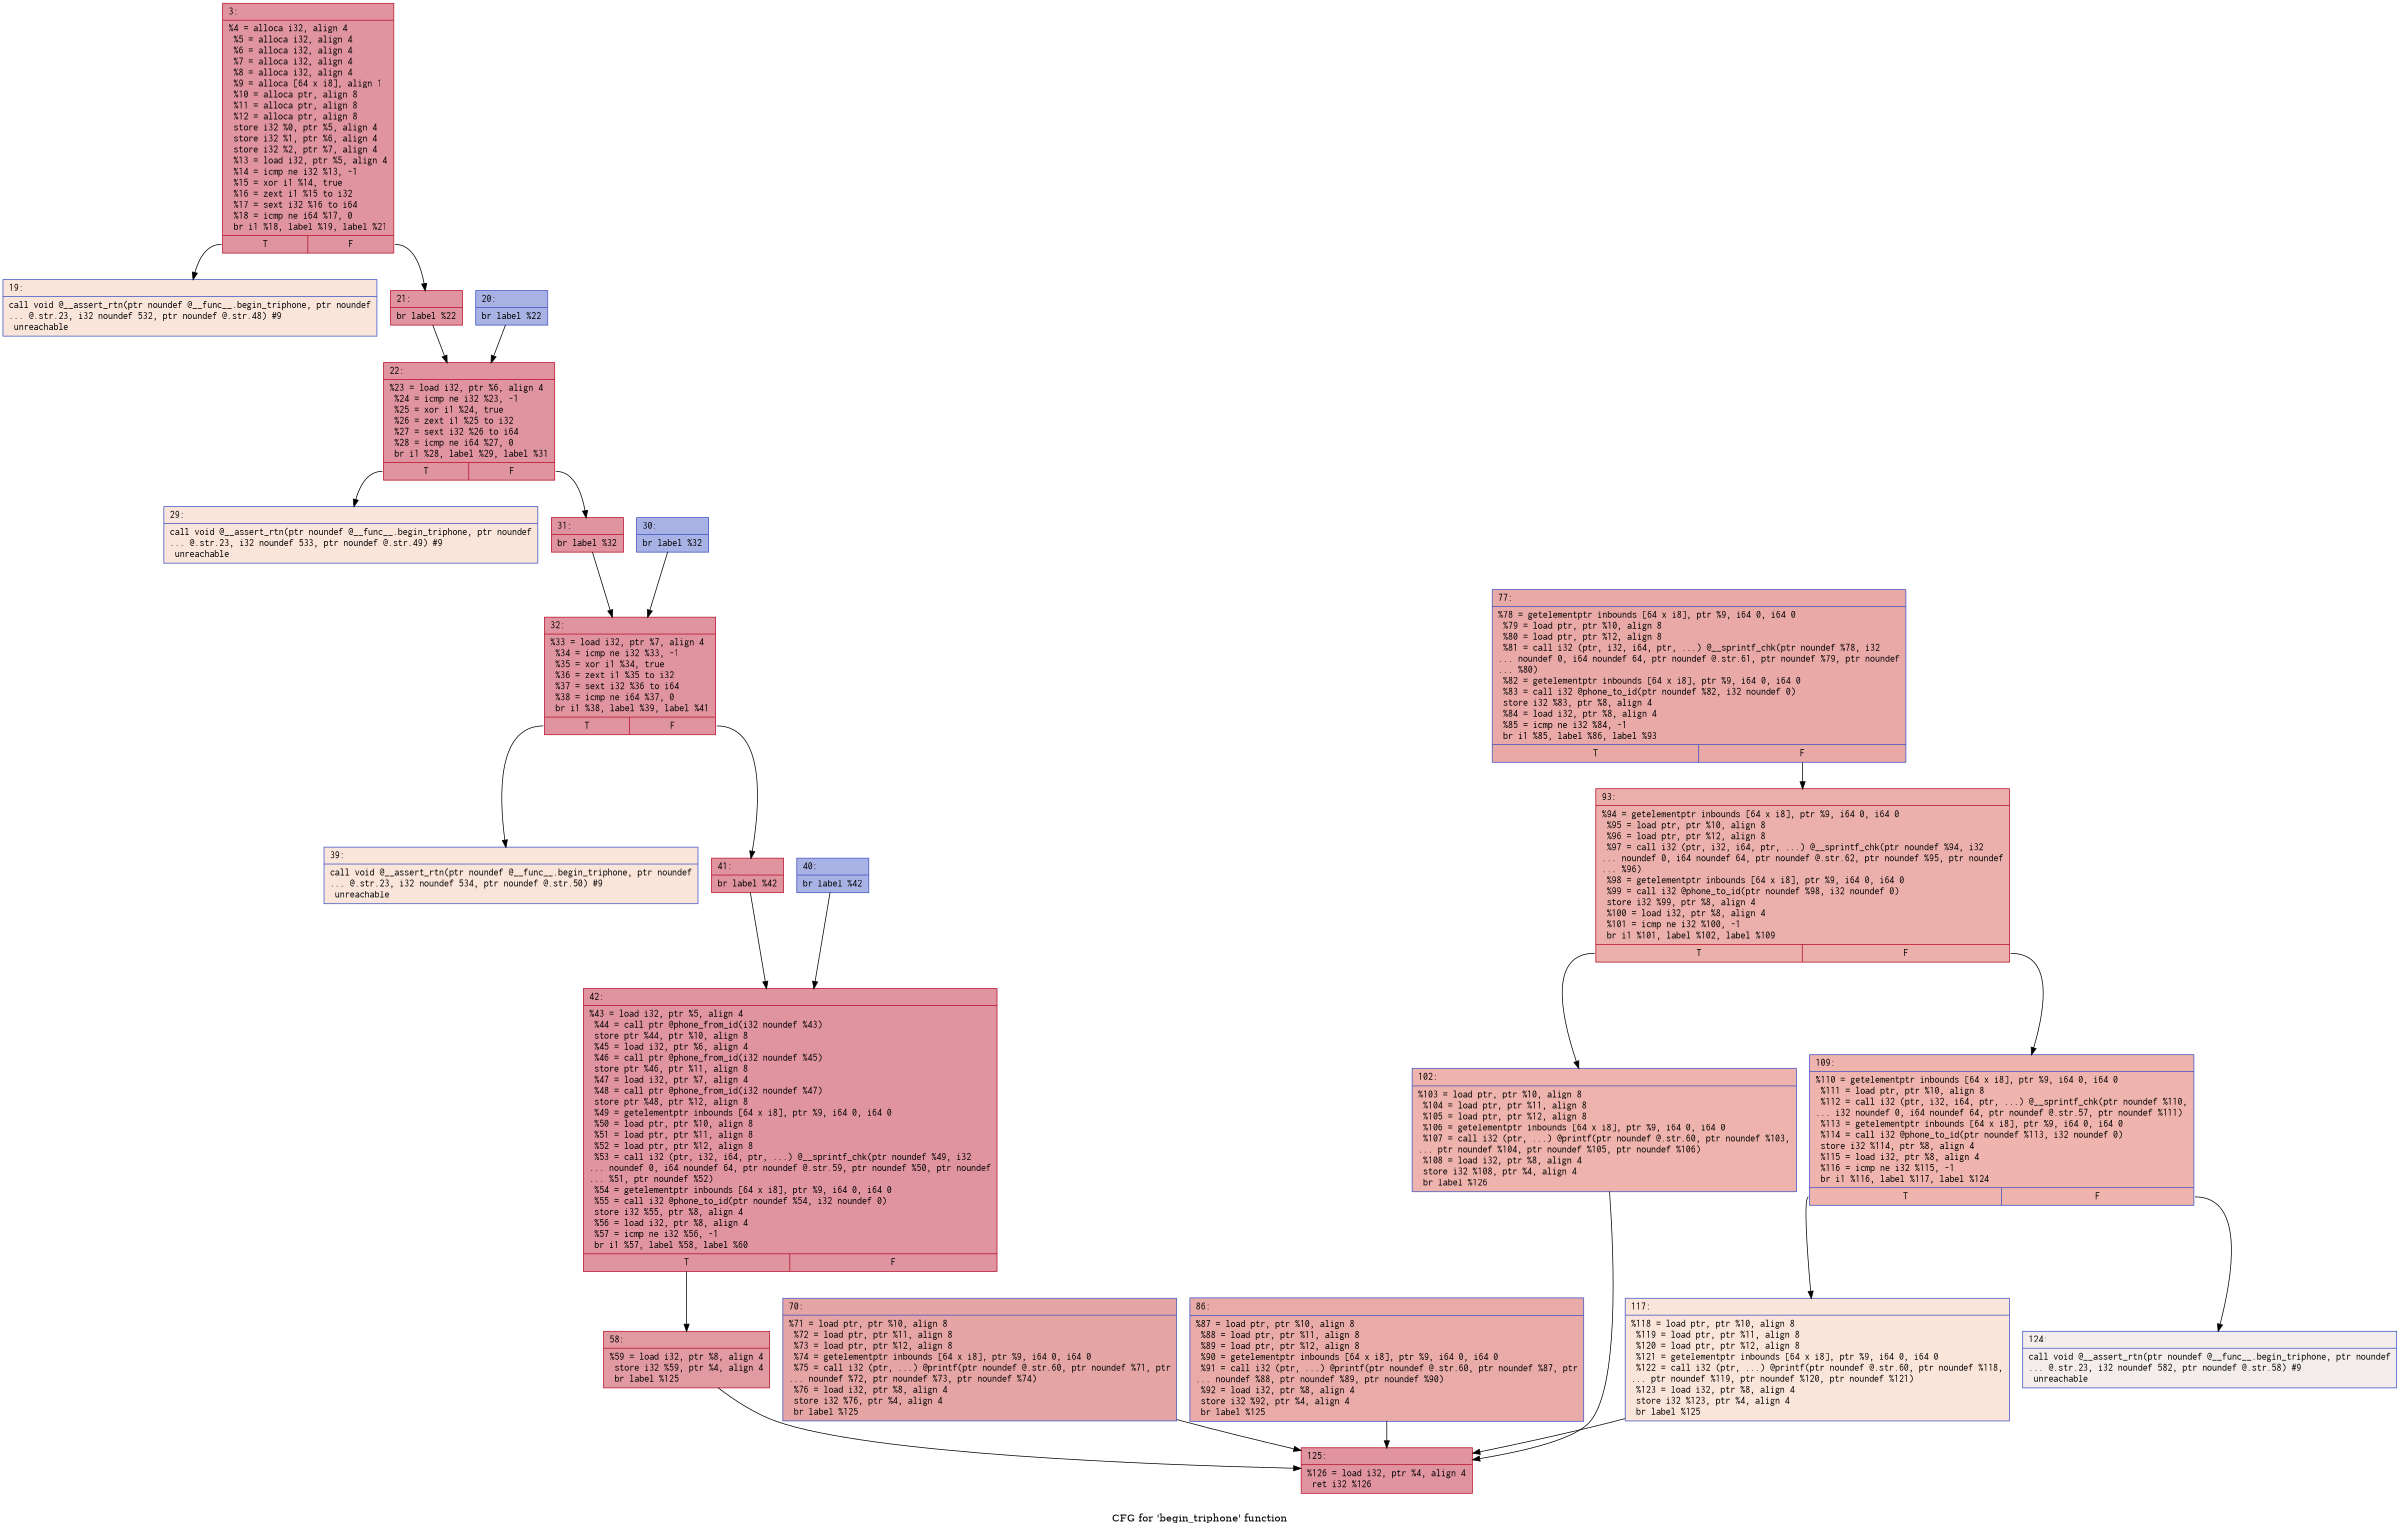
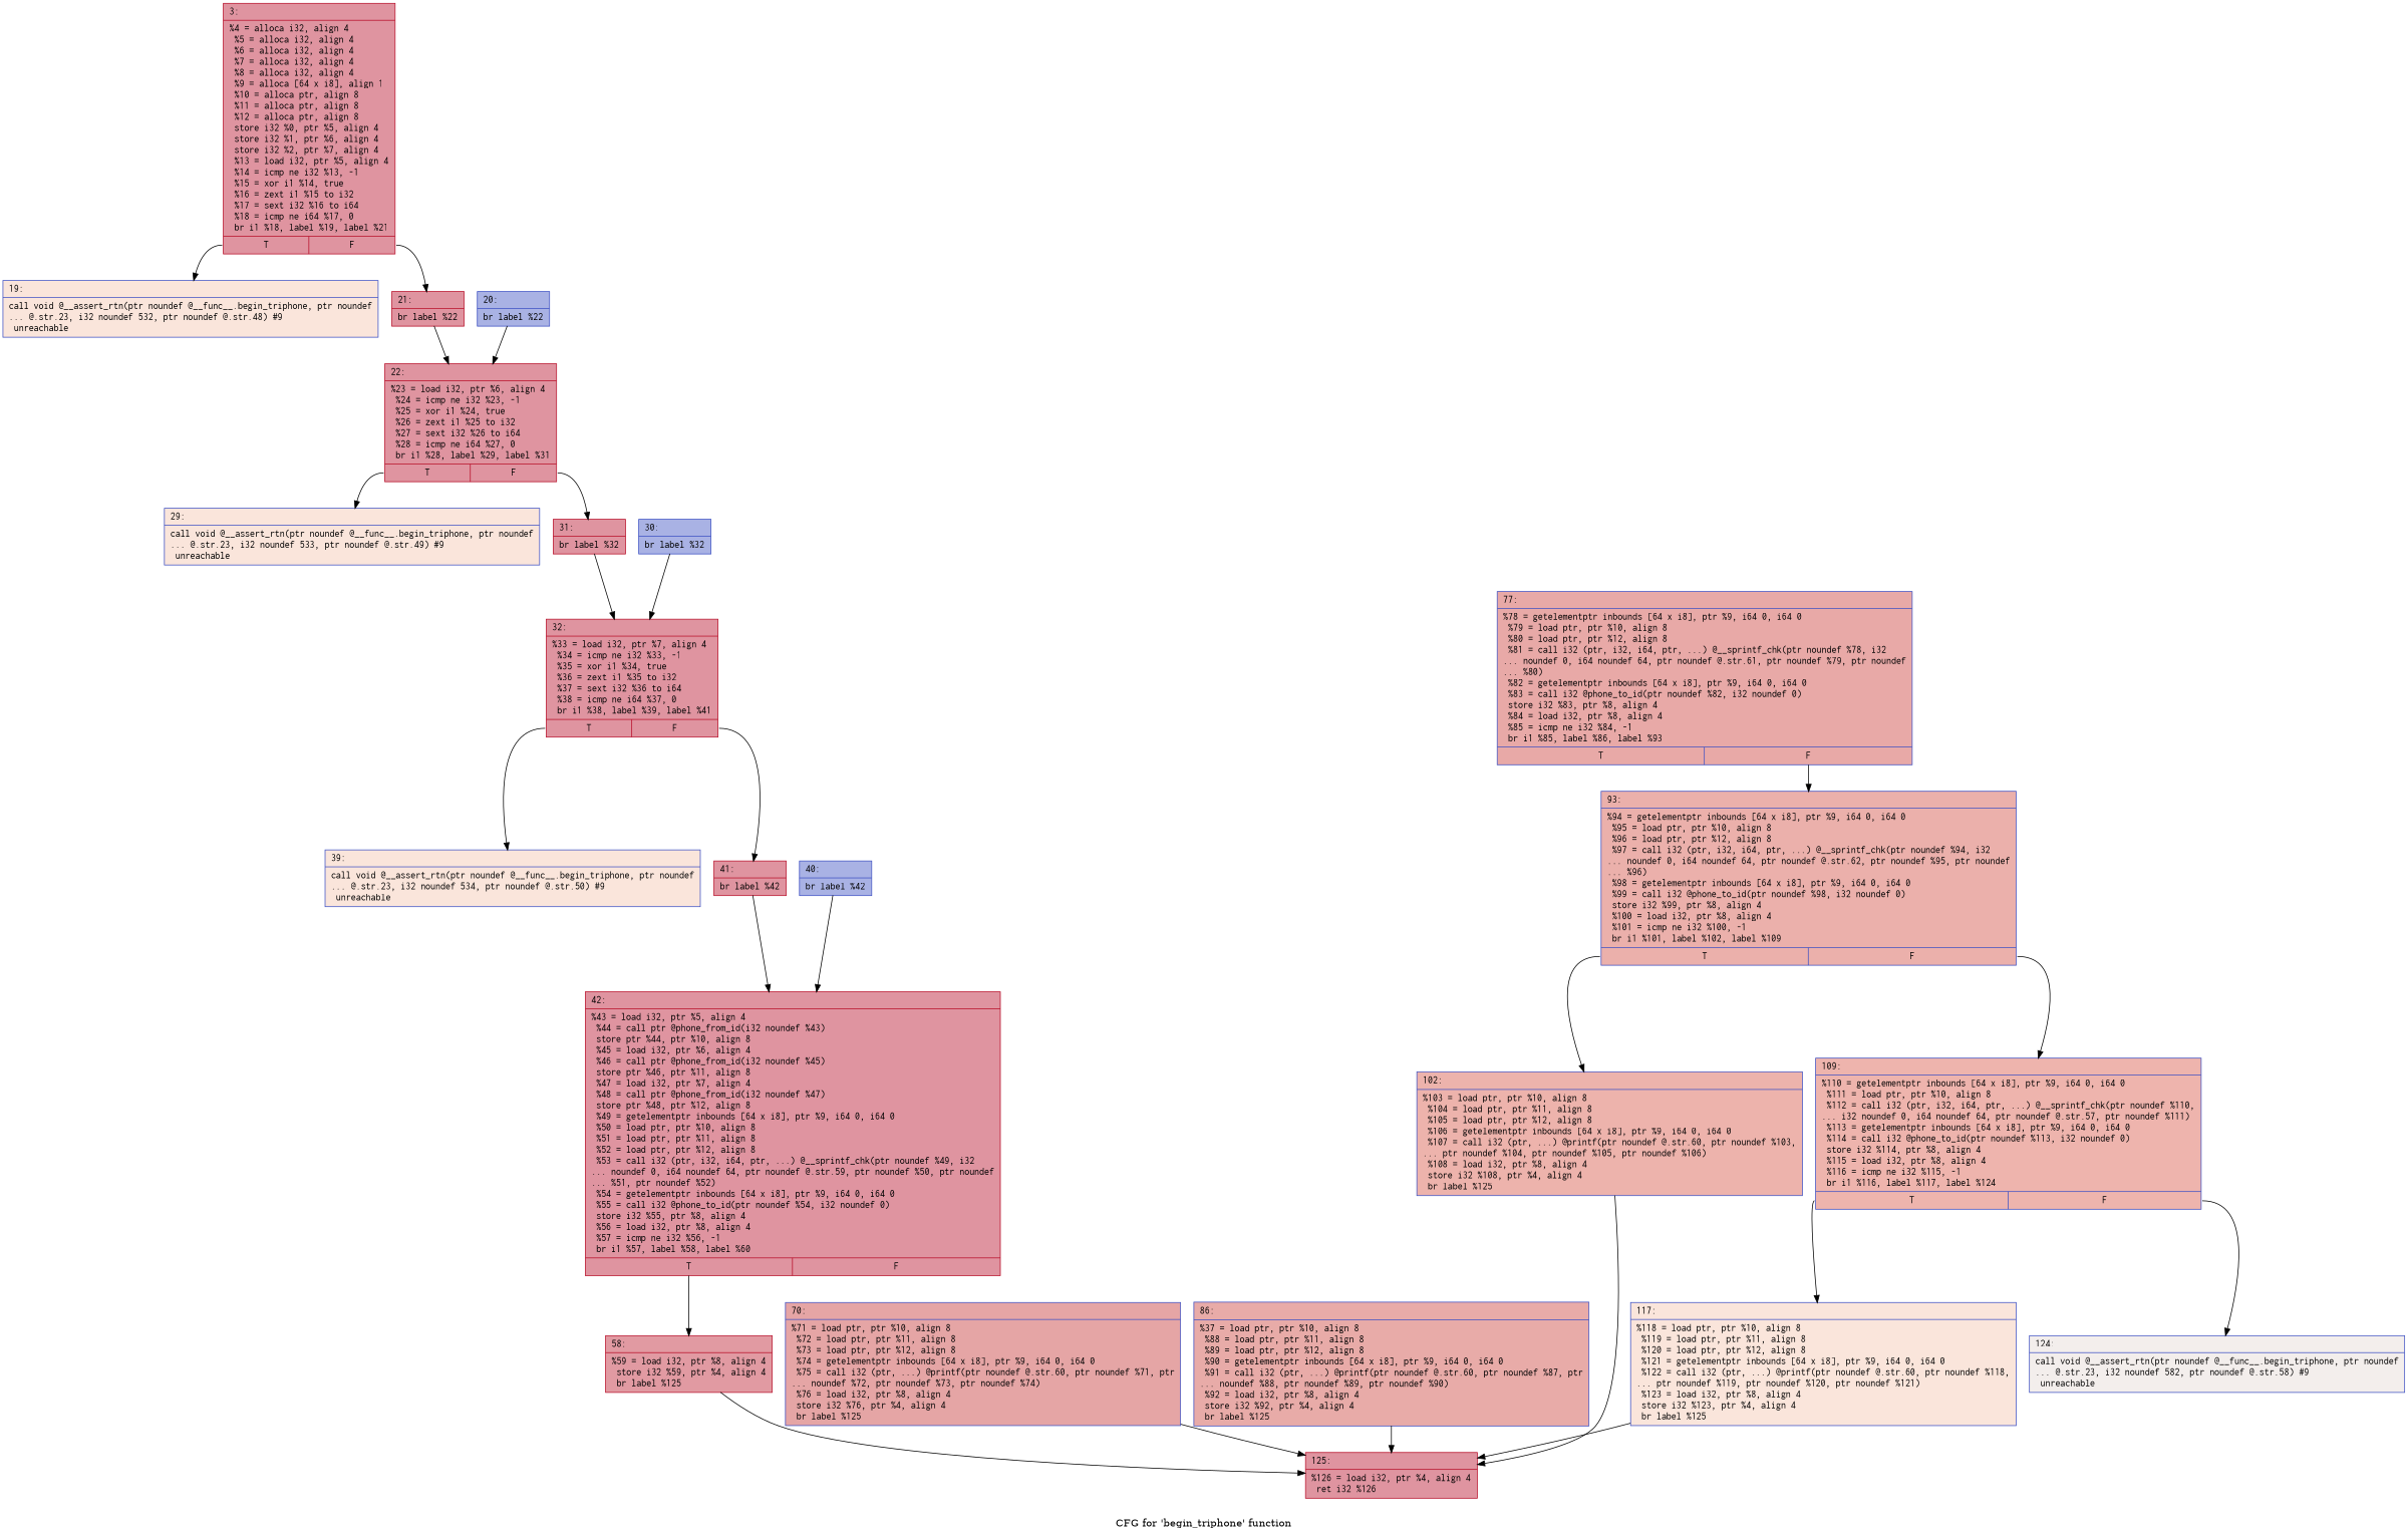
  digraph {
    label="CFG for 'begin_triphone' function"
    node [color="#3d50c3ff" fillcolor="#b70d2870" fontname=Courier shape=record style=filled]
    n1 [color="#b70d28ff" label="{3:\l|  %4 = alloca i32, align 4\l  %5 = alloca i32, align 4\l  %6 = alloca i32, align 4\l  %7 = alloca i32, align 4\l  %8 = alloca i32, align 4\l  %9 = alloca [64 x i8], align 1\l  %10 = alloca ptr, align 8\l  %11 = alloca ptr, align 8\l  %12 = alloca ptr, align 8\l  store i32 %0, ptr %5, align 4\l  store i32 %1, ptr %6, align 4\l  store i32 %2, ptr %7, align 4\l  %13 = load i32, ptr %5, align 4\l  %14 = icmp ne i32 %13, -1\l  %15 = xor i1 %14, true\l  %16 = zext i1 %15 to i32\l  %17 = sext i32 %16 to i64\l  %18 = icmp ne i64 %17, 0\l  br i1 %18, label %19, label %21\l|{<s0>T|<s1>F}}"]
    n2 [fillcolor="#f4c5ad70" label="{19:\l|  call void @__assert_rtn(ptr noundef @__func__.begin_triphone, ptr noundef\l... @.str.23, i32 noundef 532, ptr noundef @.str.48) #9\l  unreachable\l}"]
    n3 [color="#b70d28ff" label="{21:\l|  br label %22\l}"]
    n4 [color="#b70d28ff" label="{22:\l|  %23 = load i32, ptr %6, align 4\l  %24 = icmp ne i32 %23, -1\l  %25 = xor i1 %24, true\l  %26 = zext i1 %25 to i32\l  %27 = sext i32 %26 to i64\l  %28 = icmp ne i64 %27, 0\l  br i1 %28, label %29, label %31\l|{<s0>T|<s1>F}}"]
    n5 [fillcolor="#f4c5ad70" label="{29:\l|  call void @__assert_rtn(ptr noundef @__func__.begin_triphone, ptr noundef\l... @.str.23, i32 noundef 533, ptr noundef @.str.49) #9\l  unreachable\l}"]
    n6 [color="#b70d28ff" label="{31:\l|  br label %32\l}"]
    n7 [fillcolor="#3d50c370" label="{20:\l|  br label %22\l}"]
    n8 [color="#b70d28ff" label="{32:\l|  %33 = load i32, ptr %7, align 4\l  %34 = icmp ne i32 %33, -1\l  %35 = xor i1 %34, true\l  %36 = zext i1 %35 to i32\l  %37 = sext i32 %36 to i64\l  %38 = icmp ne i64 %37, 0\l  br i1 %38, label %39, label %41\l|{<s0>T|<s1>F}}"]
    n9 [fillcolor="#f4c5ad70" label="{39:\l|  call void @__assert_rtn(ptr noundef @__func__.begin_triphone, ptr noundef\l... @.str.23, i32 noundef 534, ptr noundef @.str.50) #9\l  unreachable\l}"]
    n10 [color="#b70d28ff" label="{41:\l|  br label %42\l}"]
    n11 [fillcolor="#3d50c370" label="{30:\l|  br label %32\l}"]
    n12 [color="#b70d28ff" label="{42:\l|  %43 = load i32, ptr %5, align 4\l  %44 = call ptr @phone_from_id(i32 noundef %43)\l  store ptr %44, ptr %10, align 8\l  %45 = load i32, ptr %6, align 4\l  %46 = call ptr @phone_from_id(i32 noundef %45)\l  store ptr %46, ptr %11, align 8\l  %47 = load i32, ptr %7, align 4\l  %48 = call ptr @phone_from_id(i32 noundef %47)\l  store ptr %48, ptr %12, align 8\l  %49 = getelementptr inbounds [64 x i8], ptr %9, i64 0, i64 0\l  %50 = load ptr, ptr %10, align 8\l  %51 = load ptr, ptr %11, align 8\l  %52 = load ptr, ptr %12, align 8\l  %53 = call i32 (ptr, i32, i64, ptr, ...) @__sprintf_chk(ptr noundef %49, i32\l... noundef 0, i64 noundef 64, ptr noundef @.str.59, ptr noundef %50, ptr noundef\l... %51, ptr noundef %52)\l  %54 = getelementptr inbounds [64 x i8], ptr %9, i64 0, i64 0\l  %55 = call i32 @phone_to_id(ptr noundef %54, i32 noundef 0)\l  store i32 %55, ptr %8, align 4\l  %56 = load i32, ptr %8, align 4\l  %57 = icmp ne i32 %56, -1\l  br i1 %57, label %58, label %60\l|{<s0>T|<s1>F}}"]
    n13 [color="#b70d28ff" fillcolor="#bb1b2c70" label="{58:\l|  %59 = load i32, ptr %8, align 4\l  store i32 %59, ptr %4, align 4\l  br label %125\l}"]
    n14 [fillcolor="#3d50c370" label="{40:\l|  br label %42\l}"]
    n15 [color="#b70d28ff" label="{125:\l|  %126 = load i32, ptr %4, align 4\l  ret i32 %126\l}"]
    n16 [fillcolor="#c5333470" label="{70:\l|  %71 = load ptr, ptr %10, align 8\l  %72 = load ptr, ptr %11, align 8\l  %73 = load ptr, ptr %12, align 8\l  %74 = getelementptr inbounds [64 x i8], ptr %9, i64 0, i64 0\l  %75 = call i32 (ptr, ...) @printf(ptr noundef @.str.60, ptr noundef %71, ptr\l... noundef %72, ptr noundef %73, ptr noundef %74)\l  %76 = load i32, ptr %8, align 4\l  store i32 %76, ptr %4, align 4\l  br label %125\l}"]
    n17 [fillcolor="#ca3b3770" label="{77:\l|  %78 = getelementptr inbounds [64 x i8], ptr %9, i64 0, i64 0\l  %79 = load ptr, ptr %10, align 8\l  %80 = load ptr, ptr %12, align 8\l  %81 = call i32 (ptr, i32, i64, ptr, ...) @__sprintf_chk(ptr noundef %78, i32\l... noundef 0, i64 noundef 64, ptr noundef @.str.61, ptr noundef %79, ptr noundef\l... %80)\l  %82 = getelementptr inbounds [64 x i8], ptr %9, i64 0, i64 0\l  %83 = call i32 @phone_to_id(ptr noundef %82, i32 noundef 0)\l  store i32 %83, ptr %8, align 4\l  %84 = load i32, ptr %8, align 4\l  %85 = icmp ne i32 %84, -1\l  br i1 %85, label %86, label %93\l|{<s0>T|<s1>F}}"]
-   n18 [color="#b70d28ff" fillcolor="#d24b4070" label="{93:\l|  %94 = getelementptr inbounds [64 x i8], ptr %9, i64 0, i64 0\l  %95 = load ptr, ptr %10, align 8\l  %96 = load ptr, ptr %12, align 8\l  %97 = call i32 (ptr, i32, i64, ptr, ...) @__sprintf_chk(ptr noundef %94, i32\l... noundef 0, i64 noundef 64, ptr noundef @.str.62, ptr noundef %95, ptr noundef\l... %96)\l  %98 = getelementptr inbounds [64 x i8], ptr %9, i64 0, i64 0\l  %99 = call i32 @phone_to_id(ptr noundef %98, i32 noundef 0)\l  store i32 %99, ptr %8, align 4\l  %100 = load i32, ptr %8, align 4\l  %101 = icmp ne i32 %100, -1\l  br i1 %101, label %102, label %109\l|{<s0>T|<s1>F}}"]
-   n19 [fillcolor="#cc403a70" label="{86:\l|  %87 = load ptr, ptr %10, align 8\l  %88 = load ptr, ptr %11, align 8\l  %89 = load ptr, ptr %12, align 8\l  %90 = getelementptr inbounds [64 x i8], ptr %9, i64 0, i64 0\l  %91 = call i32 (ptr, ...) @printf(ptr noundef @.str.60, ptr noundef %87, ptr\l... noundef %88, ptr noundef %89, ptr noundef %90)\l  %92 = load i32, ptr %8, align 4\l  store i32 %92, ptr %4, align 4\l  br label %125\l}"]
-   n20 [fillcolor="#d6524470" label="{102:\l|  %103 = load ptr, ptr %10, align 8\l  %104 = load ptr, ptr %11, align 8\l  %105 = load ptr, ptr %12, align 8\l  %106 = getelementptr inbounds [64 x i8], ptr %9, i64 0, i64 0\l  %107 = call i32 (ptr, ...) @printf(ptr noundef @.str.60, ptr noundef %103,\l... ptr noundef %104, ptr noundef %105, ptr noundef %106)\l  %108 = load i32, ptr %8, align 4\l  store i32 %108, ptr %4, align 4\l  br label %126\l}"]
+   n18 [fillcolor="#d24b4070" label="{93:\l|  %94 = getelementptr inbounds [64 x i8], ptr %9, i64 0, i64 0\l  %95 = load ptr, ptr %10, align 8\l  %96 = load ptr, ptr %12, align 8\l  %97 = call i32 (ptr, i32, i64, ptr, ...) @__sprintf_chk(ptr noundef %94, i32\l... noundef 0, i64 noundef 64, ptr noundef @.str.62, ptr noundef %95, ptr noundef\l... %96)\l  %98 = getelementptr inbounds [64 x i8], ptr %9, i64 0, i64 0\l  %99 = call i32 @phone_to_id(ptr noundef %98, i32 noundef 0)\l  store i32 %99, ptr %8, align 4\l  %100 = load i32, ptr %8, align 4\l  %101 = icmp ne i32 %100, -1\l  br i1 %101, label %102, label %109\l|{<s0>T|<s1>F}}"]
+   n19 [fillcolor="#cc403a70" label="{86:\l|  %37 = load ptr, ptr %10, align 8\l  %88 = load ptr, ptr %11, align 8\l  %89 = load ptr, ptr %12, align 8\l  %90 = getelementptr inbounds [64 x i8], ptr %9, i64 0, i64 0\l  %91 = call i32 (ptr, ...) @printf(ptr noundef @.str.60, ptr noundef %87, ptr\l... noundef %88, ptr noundef %89, ptr noundef %90)\l  %92 = load i32, ptr %8, align 4\l  store i32 %92, ptr %4, align 4\l  br label %125\l}"]
+   n20 [fillcolor="#d6524470" label="{102:\l|  %103 = load ptr, ptr %10, align 8\l  %104 = load ptr, ptr %11, align 8\l  %105 = load ptr, ptr %12, align 8\l  %106 = getelementptr inbounds [64 x i8], ptr %9, i64 0, i64 0\l  %107 = call i32 (ptr, ...) @printf(ptr noundef @.str.60, ptr noundef %103,\l... ptr noundef %104, ptr noundef %105, ptr noundef %106)\l  %108 = load i32, ptr %8, align 4\l  store i32 %108, ptr %4, align 4\l  br label %125\l}"]
    n21 [fillcolor="#d8564670" label="{109:\l|  %110 = getelementptr inbounds [64 x i8], ptr %9, i64 0, i64 0\l  %111 = load ptr, ptr %10, align 8\l  %112 = call i32 (ptr, i32, i64, ptr, ...) @__sprintf_chk(ptr noundef %110,\l... i32 noundef 0, i64 noundef 64, ptr noundef @.str.57, ptr noundef %111)\l  %113 = getelementptr inbounds [64 x i8], ptr %9, i64 0, i64 0\l  %114 = call i32 @phone_to_id(ptr noundef %113, i32 noundef 0)\l  store i32 %114, ptr %8, align 4\l  %115 = load i32, ptr %8, align 4\l  %116 = icmp ne i32 %115, -1\l  br i1 %116, label %117, label %124\l|{<s0>T|<s1>F}}"]
    n22 [fillcolor="#f4c5ad70" label="{117:\l|  %118 = load ptr, ptr %10, align 8\l  %119 = load ptr, ptr %11, align 8\l  %120 = load ptr, ptr %12, align 8\l  %121 = getelementptr inbounds [64 x i8], ptr %9, i64 0, i64 0\l  %122 = call i32 (ptr, ...) @printf(ptr noundef @.str.60, ptr noundef %118,\l... ptr noundef %119, ptr noundef %120, ptr noundef %121)\l  %123 = load i32, ptr %8, align 4\l  store i32 %123, ptr %4, align 4\l  br label %125\l}"]
    n23 [fillcolor="#e3d9d370" label="{124:\l|  call void @__assert_rtn(ptr noundef @__func__.begin_triphone, ptr noundef\l... @.str.23, i32 noundef 582, ptr noundef @.str.58) #9\l  unreachable\l}"]
    n1 -> n2 [tailport=s0]
    n1 -> n3 [tailport=s1]
    n3 -> n4
    n4 -> n5 [tailport=s0]
    n4 -> n6 [tailport=s1]
    n6 -> n8
    n7 -> n4
    n8 -> n9 [tailport=s0]
    n8 -> n10 [tailport=s1]
    n10 -> n12
    n11 -> n8
    n12 -> n13 [tailport=s0]
    n13 -> n15
    n14 -> n12
    n16 -> n15
    n17 -> n18 [tailport=s1]
    n18 -> n20 [tailport=s0]
    n18 -> n21 [tailport=s1]
    n19 -> n15
    n20 -> n15
    n21 -> n22 [tailport=s0]
    n21 -> n23 [tailport=s1]
    n22 -> n15
  }
